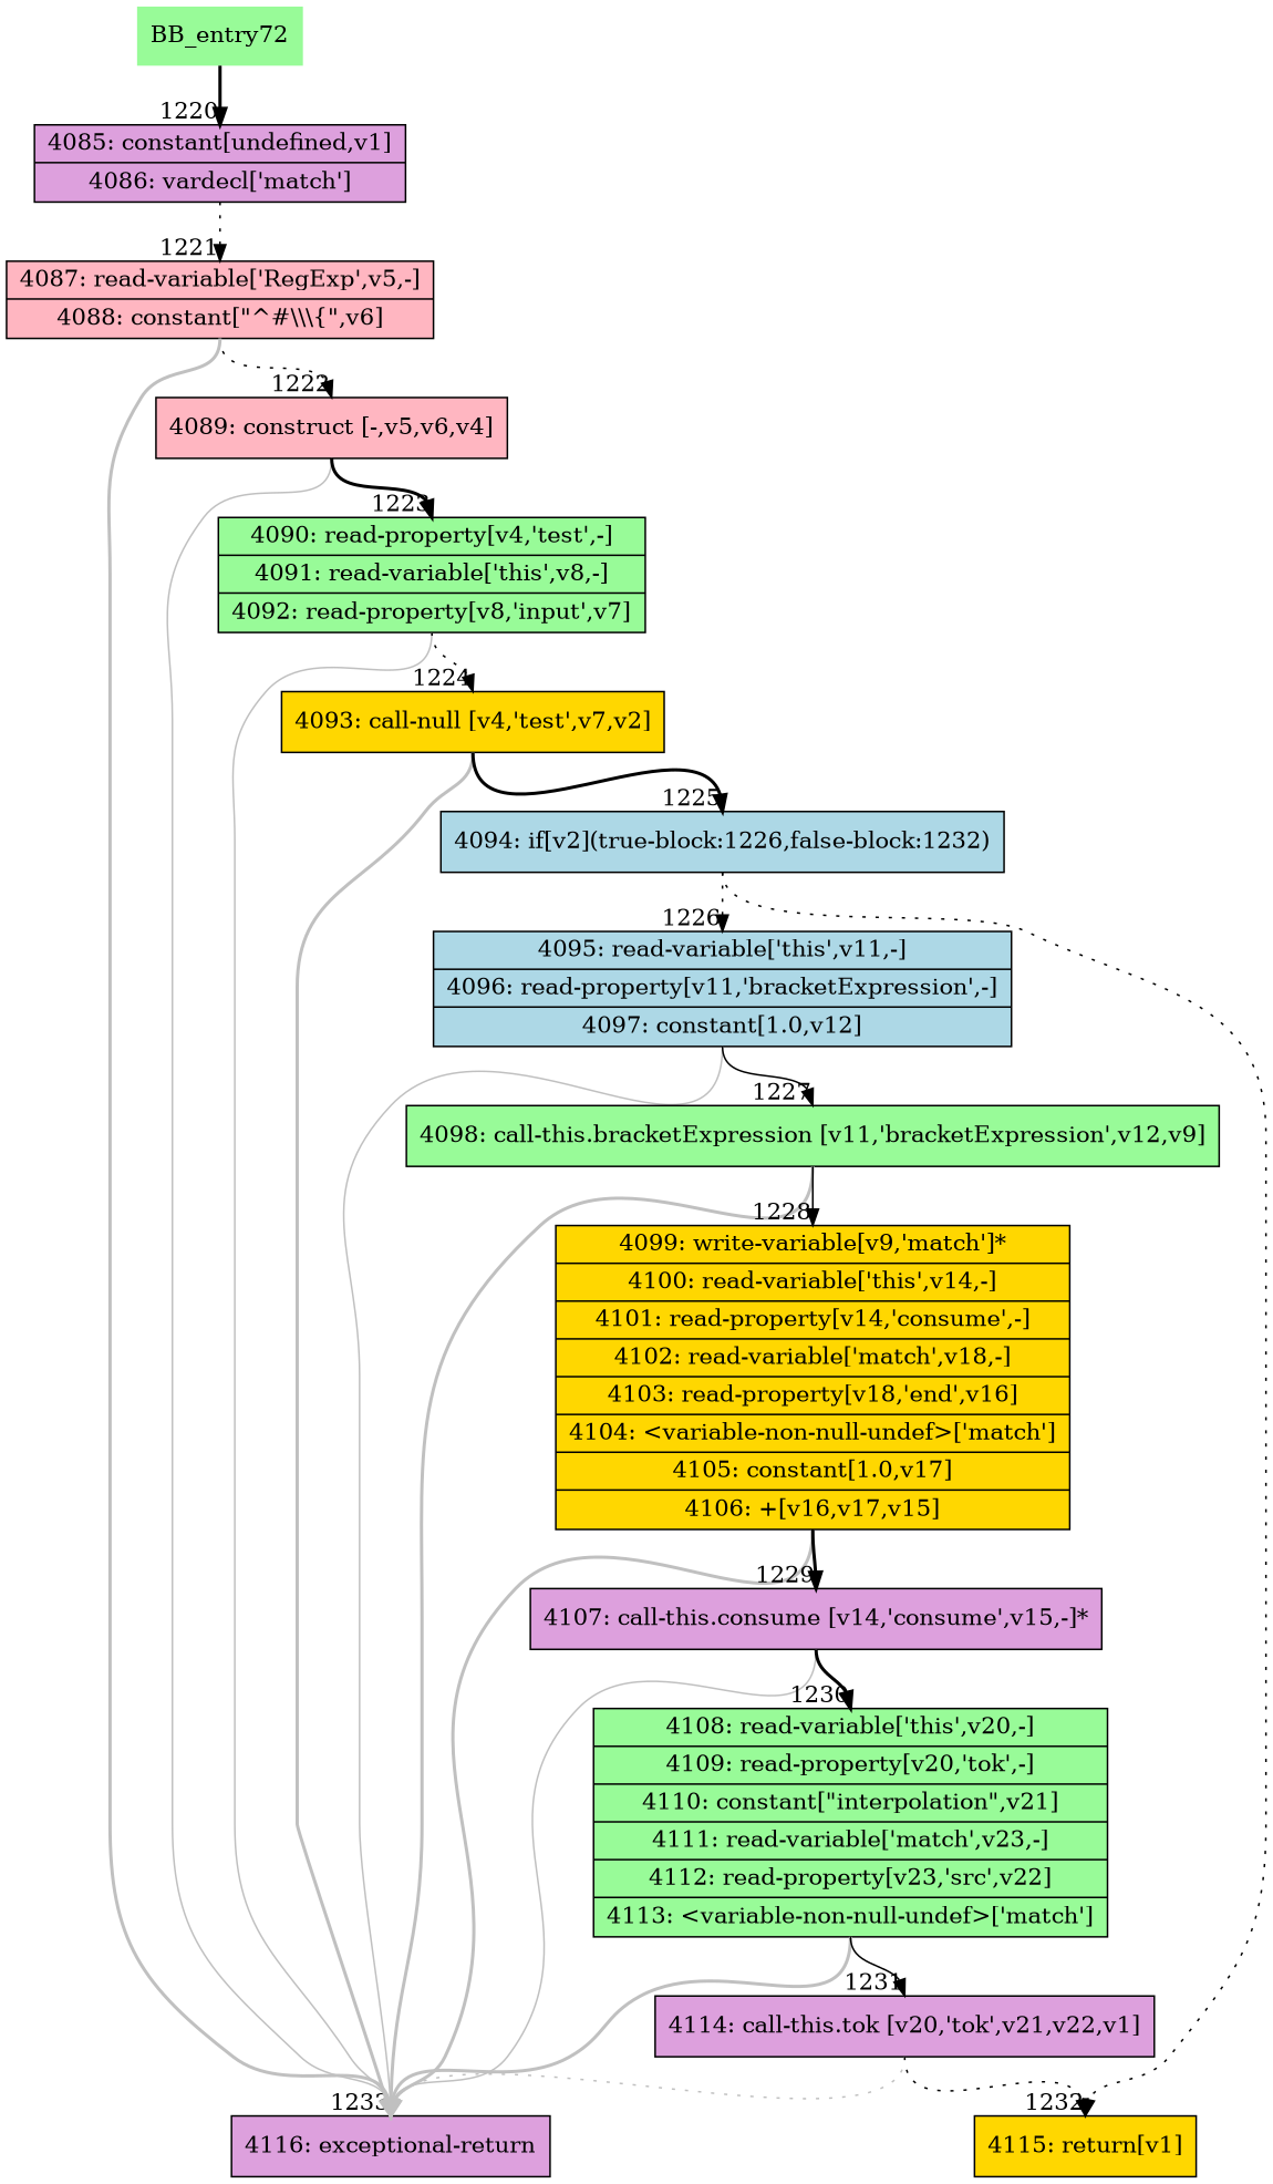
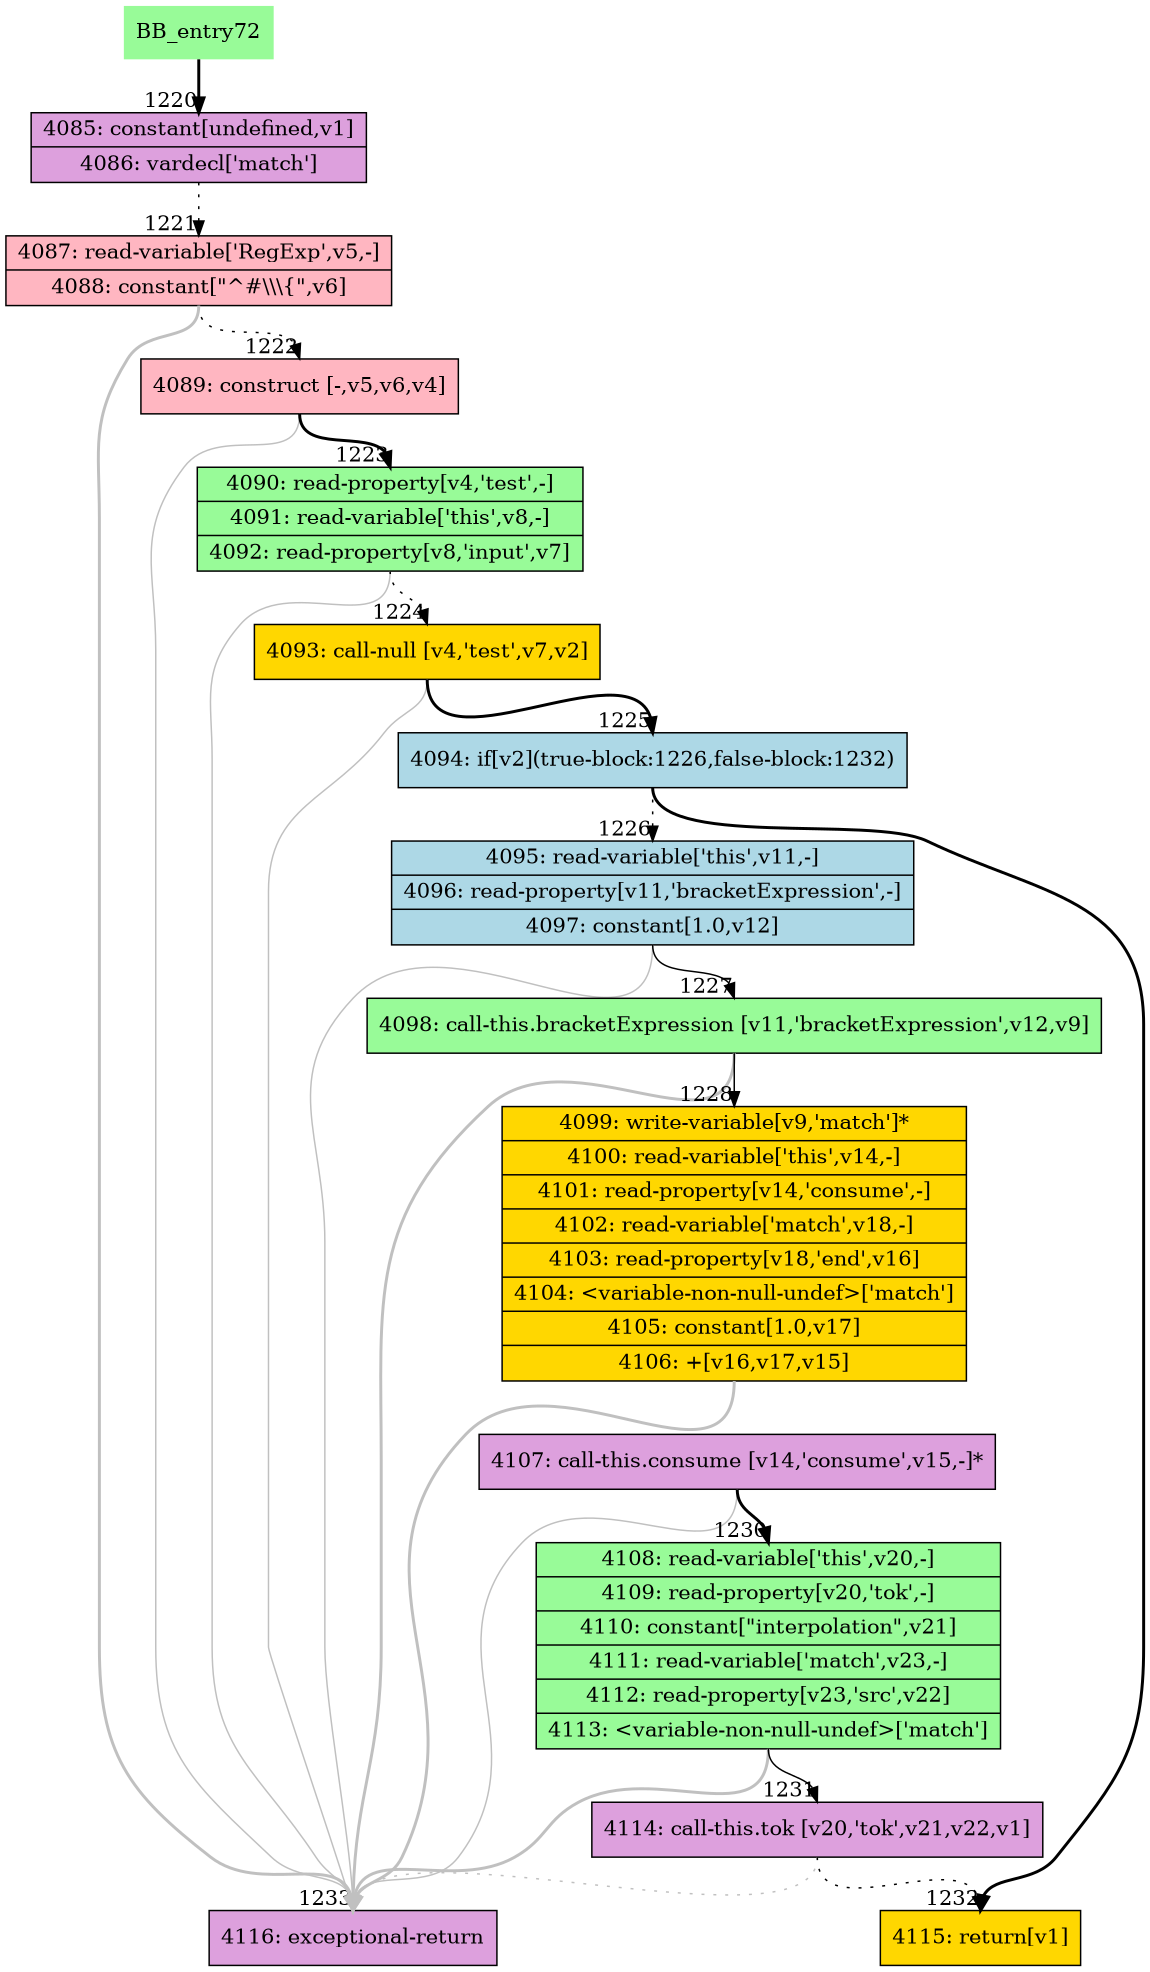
  digraph {
    rankdir=TD
    node [fillcolor=palegreen shape=record style=filled]
    edge [headport=n style=bold tailport=s]
    n1 [label=BB_entry72 shape=none]
    n2 [fillcolor=plum label="{4085: constant[undefined,v1]|4086: vardecl['match']}"]
    n3 [fillcolor=lightpink label="{4087: read-variable['RegExp',v5,-]|4088: constant[\"^#\\\\\\\{\",v6]}"]
    n4 [fillcolor=lightpink label="{4089: construct [-,v5,v6,v4]}"]
    n5 [fillcolor=plum label="{4116: exceptional-return}"]
    n6 [label="{4090: read-property[v4,'test',-]|4091: read-variable['this',v8,-]|4092: read-property[v8,'input',v7]}"]
    n7 [fillcolor=gold label="{4093: call-null [v4,'test',v7,v2]}"]
    n8 [fillcolor=lightblue label="{4094: if[v2](true-block:1226,false-block:1232)}"]
    n9 [fillcolor=lightblue label="{4095: read-variable['this',v11,-]|4096: read-property[v11,'bracketExpression',-]|4097: constant[1.0,v12]}"]
    n10 [fillcolor=gold label="{4115: return[v1]}"]
    n11 [label="{4098: call-this.bracketExpression [v11,'bracketExpression',v12,v9]}"]
    n12 [fillcolor=gold label="{4099: write-variable[v9,'match']*|4100: read-variable['this',v14,-]|4101: read-property[v14,'consume',-]|4102: read-variable['match',v18,-]|4103: read-property[v18,'end',v16]|4104: \<variable-non-null-undef\>['match']|4105: constant[1.0,v17]|4106: +[v16,v17,v15]}"]
    n13 [fillcolor=plum label="{4107: call-this.consume [v14,'consume',v15,-]*}"]
    n14 [label="{4108: read-variable['this',v20,-]|4109: read-property[v20,'tok',-]|4110: constant[\"interpolation\",v21]|4111: read-variable['match',v23,-]|4112: read-property[v23,'src',v22]|4113: \<variable-non-null-undef\>['match']}"]
    n15 [fillcolor=plum label="{4114: call-this.tok [v20,'tok',v21,v22,v1]}"]
    n1 -> n2 [headlabel="    1220"]
    n2 -> n3 [headlabel="      1221" style=dotted]
    n3 -> n4 [headlabel="      1222" style=dotted]
    n3 -> n5 [color=gray headlabel="      1233"]
    n4 -> n5 [color=gray style=solid]
    n4 -> n6 [headlabel="      1223"]
    n6 -> n5 [color=gray style=solid]
    n6 -> n7 [headlabel="      1224" style=dotted]
-   n7 -> n5 [color=gray]
+   n7 -> n5 [color=gray style=solid]
    n7 -> n8 [headlabel="      1225"]
    n8 -> n9 [headlabel="      1226" style=dotted]
-   n8 -> n10 [headlabel="      1232" style=dotted]
+   n8 -> n10 [headlabel="      1232"]
    n9 -> n5 [color=gray style=solid]
    n9 -> n11 [headlabel="      1227" style=solid]
    n11 -> n5 [color=gray]
    n11 -> n12 [headlabel="      1228" style=solid]
    n12 -> n5 [color=gray]
-   n12 -> n13 [headlabel="      1229"]
    n13 -> n5 [color=gray style=solid]
    n13 -> n14 [headlabel="      1230"]
    n14 -> n5 [color=gray]
    n14 -> n15 [headlabel="      1231" style=solid]
    n15 -> n5 [color=gray style=dotted]
    n15 -> n10 [style=dotted]
  }
